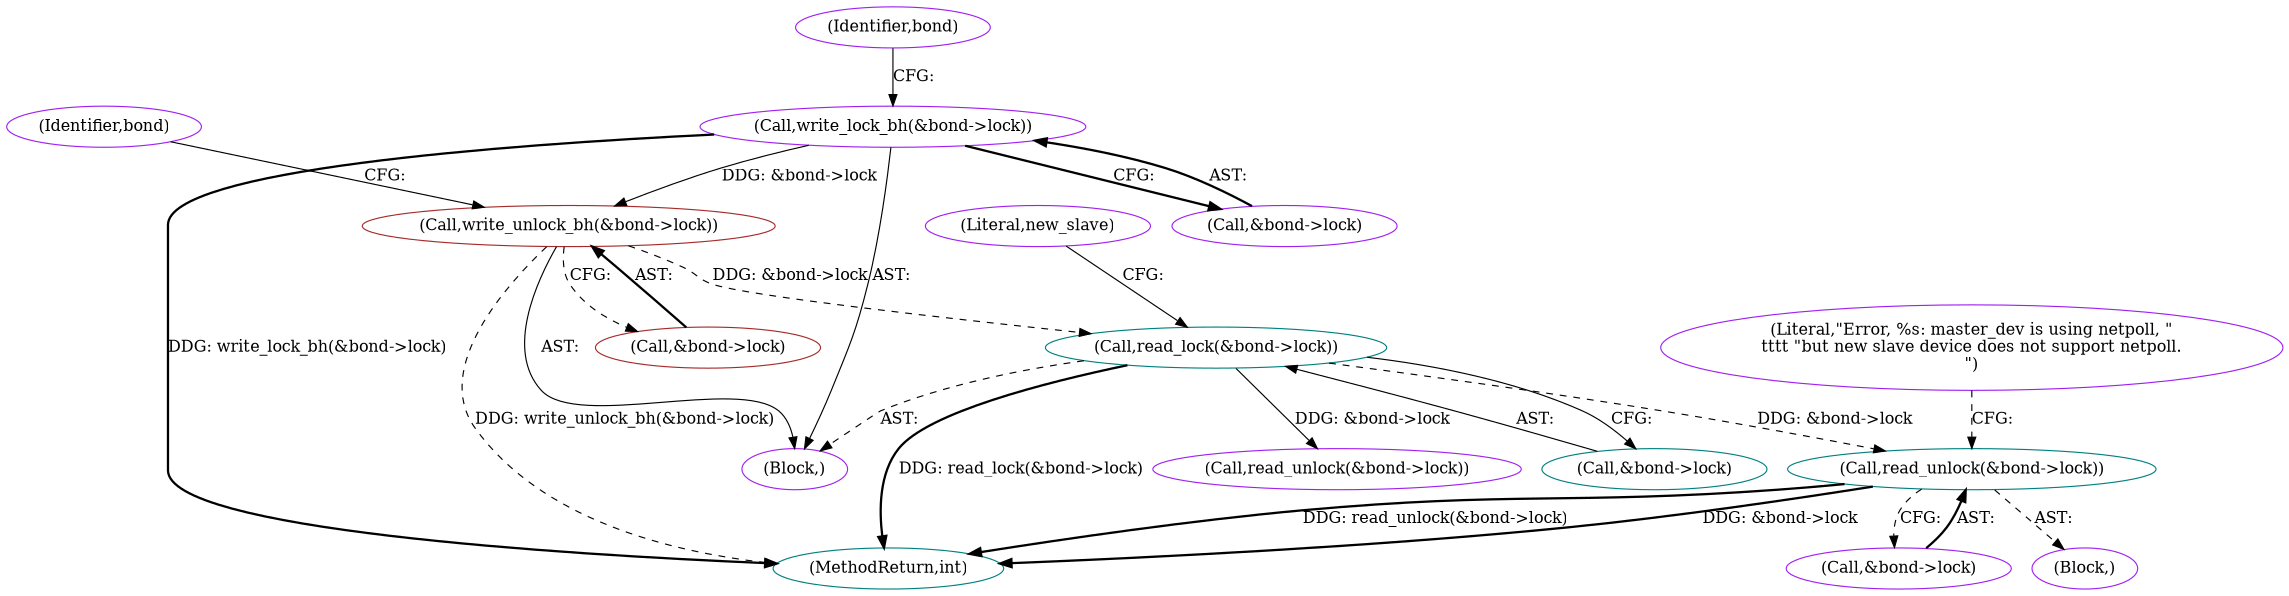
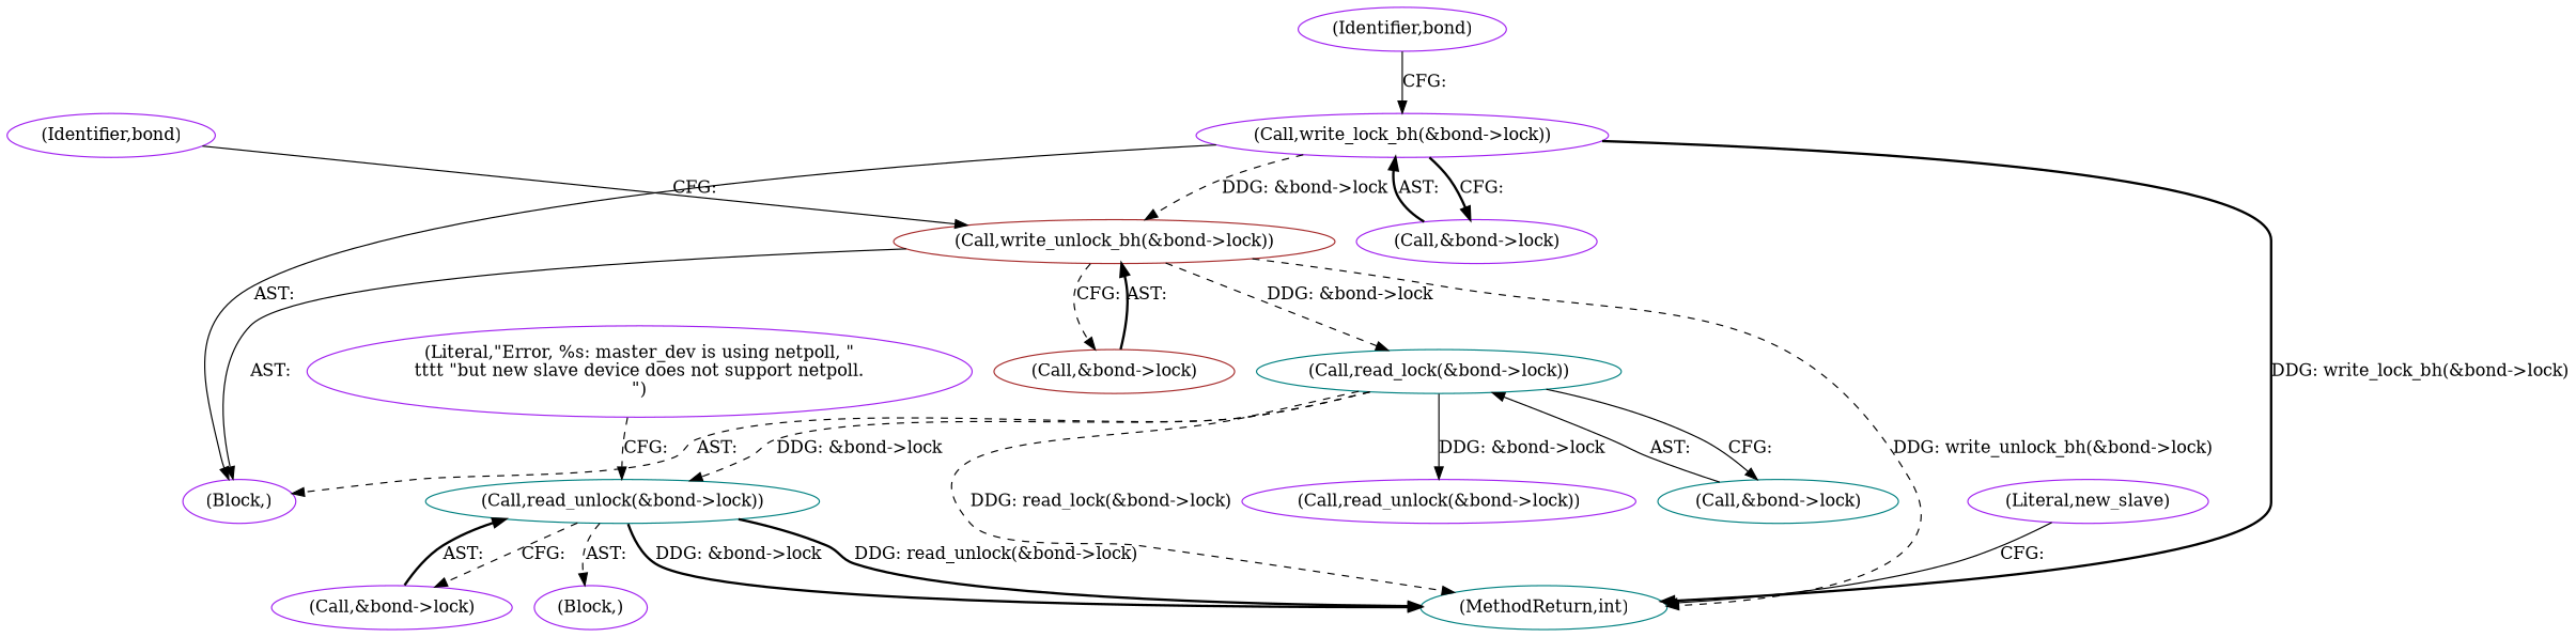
  digraph {
    node [color=purple]
    edge [style=dashed]
    n1 [color=teal label="(Call,read_unlock(&bond->lock))"]
    n2 [label="(Call,&bond->lock)"]
    n3 [label="(Block,)"]
    n4 [color=teal label="(MethodReturn,int)"]
    n5 [color=teal label="(Call,read_lock(&bond->lock))"]
    n6 [color=teal label="(Call,&bond->lock)"]
    n7 [label="(Block,)"]
    n8 [label="(Call,read_unlock(&bond->lock))"]
    n9 [color=brown label="(Call,write_unlock_bh(&bond->lock))"]
    n10 [color=brown label="(Call,&bond->lock)"]
    n11 [label="(Call,write_lock_bh(&bond->lock))"]
    n12 [label="(Call,&bond->lock)"]
    n13 [label="(Identifier,bond)"]
    n14 [label="(Literal,new_slave)"]
    n15 [label="(Literal,\"Error, %s: master_dev is using netpoll, \"\n\t\t\t\t \"but new slave device does not support netpoll.\n\")"]
    n16 [label="(Identifier,bond)"]
    n1 -> n2 [label="CFG: "]
    n1 -> n3 [label="AST: "]
    n1 -> n4 [label="DDG: read_unlock(&bond->lock)" style=bold]
    n1 -> n4 [label="DDG: &bond->lock" style=bold]
    n2 -> n1 [label="AST: " style=bold]
    n5 -> n1 [label="DDG: &bond->lock"]
-   n5 -> n4 [label="DDG: read_lock(&bond->lock)" style=bold]
+   n5 -> n4 [label="DDG: read_lock(&bond->lock)"]
    n5 -> n6 [label="CFG: " style=solid]
    n5 -> n7 [label="AST: "]
    n5 -> n8 [label="DDG: &bond->lock" style=solid]
    n6 -> n5 [label="AST: " style=solid]
    n9 -> n4 [label="DDG: write_unlock_bh(&bond->lock)"]
    n9 -> n5 [label="DDG: &bond->lock"]
    n9 -> n7 [label="AST: " style=solid]
    n9 -> n10 [label="CFG: "]
    n10 -> n9 [label="AST: " style=bold]
    n11 -> n4 [label="DDG: write_lock_bh(&bond->lock)" style=bold]
    n11 -> n7 [label="AST: " style=solid]
-   n11 -> n9 [label="DDG: &bond->lock" style=solid]
+   n11 -> n9 [label="DDG: &bond->lock"]
    n11 -> n12 [label="CFG: " style=bold]
    n12 -> n11 [label="AST: " style=bold]
    n13 -> n11 [label="CFG: " style=solid]
-   n14 -> n5 [label="CFG: " style=solid]
+   n14 -> n4 [label="CFG: " style=solid]
    n15 -> n1 [label="CFG: "]
    n16 -> n9 [label="CFG: " style=solid]
  }
